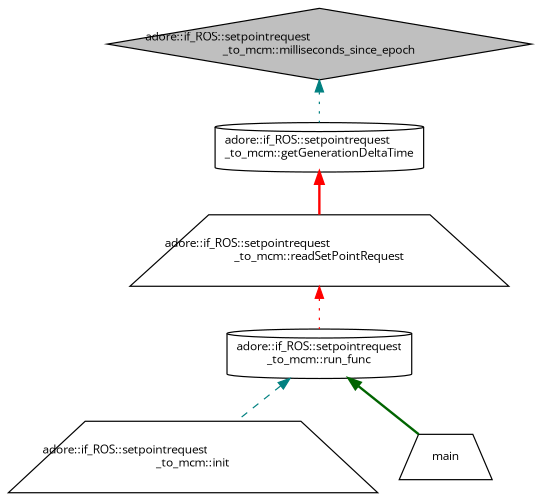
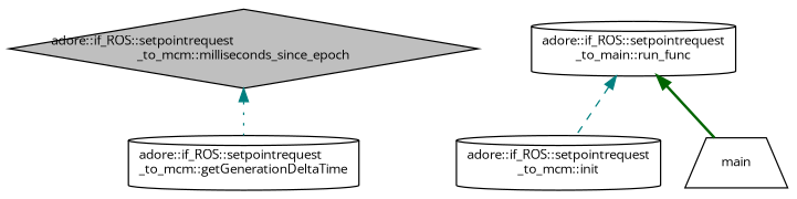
  digraph {
    fontname="Open Sans"
    rankdir=TB
    node [color=black fillcolor=white fontname="Open Sans" fontsize=10 shape=cylinder style=filled]
    edge [color=teal dir=back fontname="Open Sans" fontsize=10 labelfontname=Helvetica labelfontsize=10 style=dotted]
    n1 [fillcolor=grey75 fontcolor=black height=0.2 label="adore::if_ROS::setpointrequest\l_to_mcm::milliseconds_since_epoch" shape=diamond width=0.4]
    n2 [height=0.2 label="adore::if_ROS::setpointrequest\l_to_mcm::getGenerationDeltaTime" width=0.4]
-   n3 [height=0.2 label="adore::if_ROS::setpointrequest\l_to_mcm::readSetPointRequest" shape=trapezium width=0.4]
-   n4 [height=0.2 label="adore::if_ROS::setpointrequest\l_to_mcm::run_func" width=0.4]
-   n5 [height=0.2 label="adore::if_ROS::setpointrequest\l_to_mcm::init" shape=trapezium width=0.4]
+   n4 [height=0.2 label="adore::if_ROS::setpointrequest\l_to_main::run_func" width=0.4]
+   n5 [height=0.2 label="adore::if_ROS::setpointrequest\l_to_mcm::init" width=0.4]
    n6 [height=0.2 label=main shape=trapezium width=0.4]
    n1 -> n2
-   n2 -> n3 [color=red style=bold]
-   n3 -> n4 [color=red]
    n4 -> n5 [style=dashed]
    n4 -> n6 [color=darkgreen style=bold]
  }
